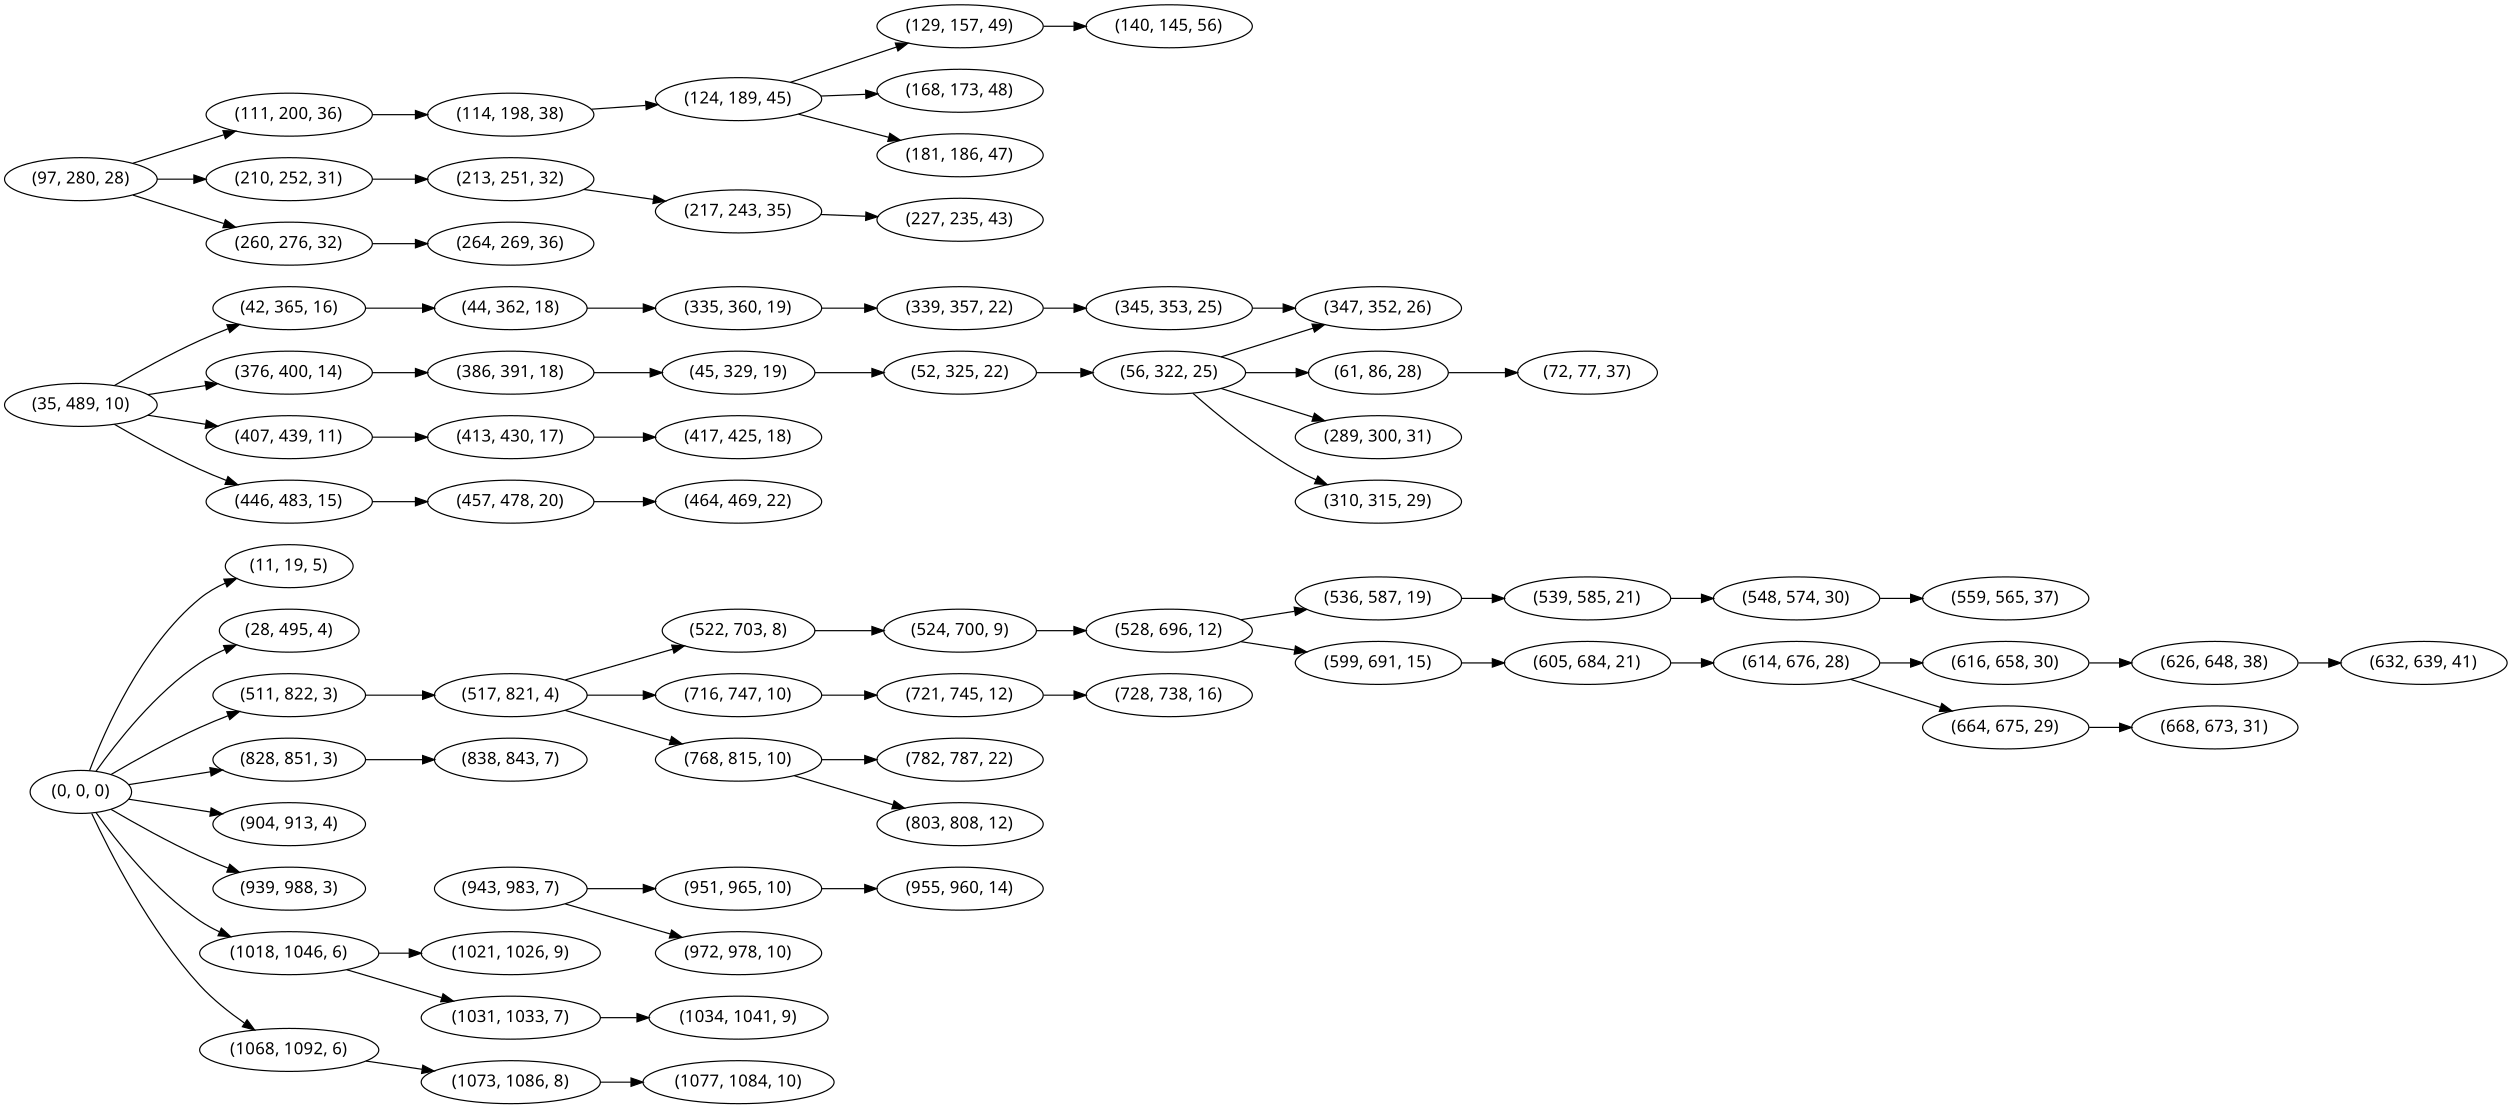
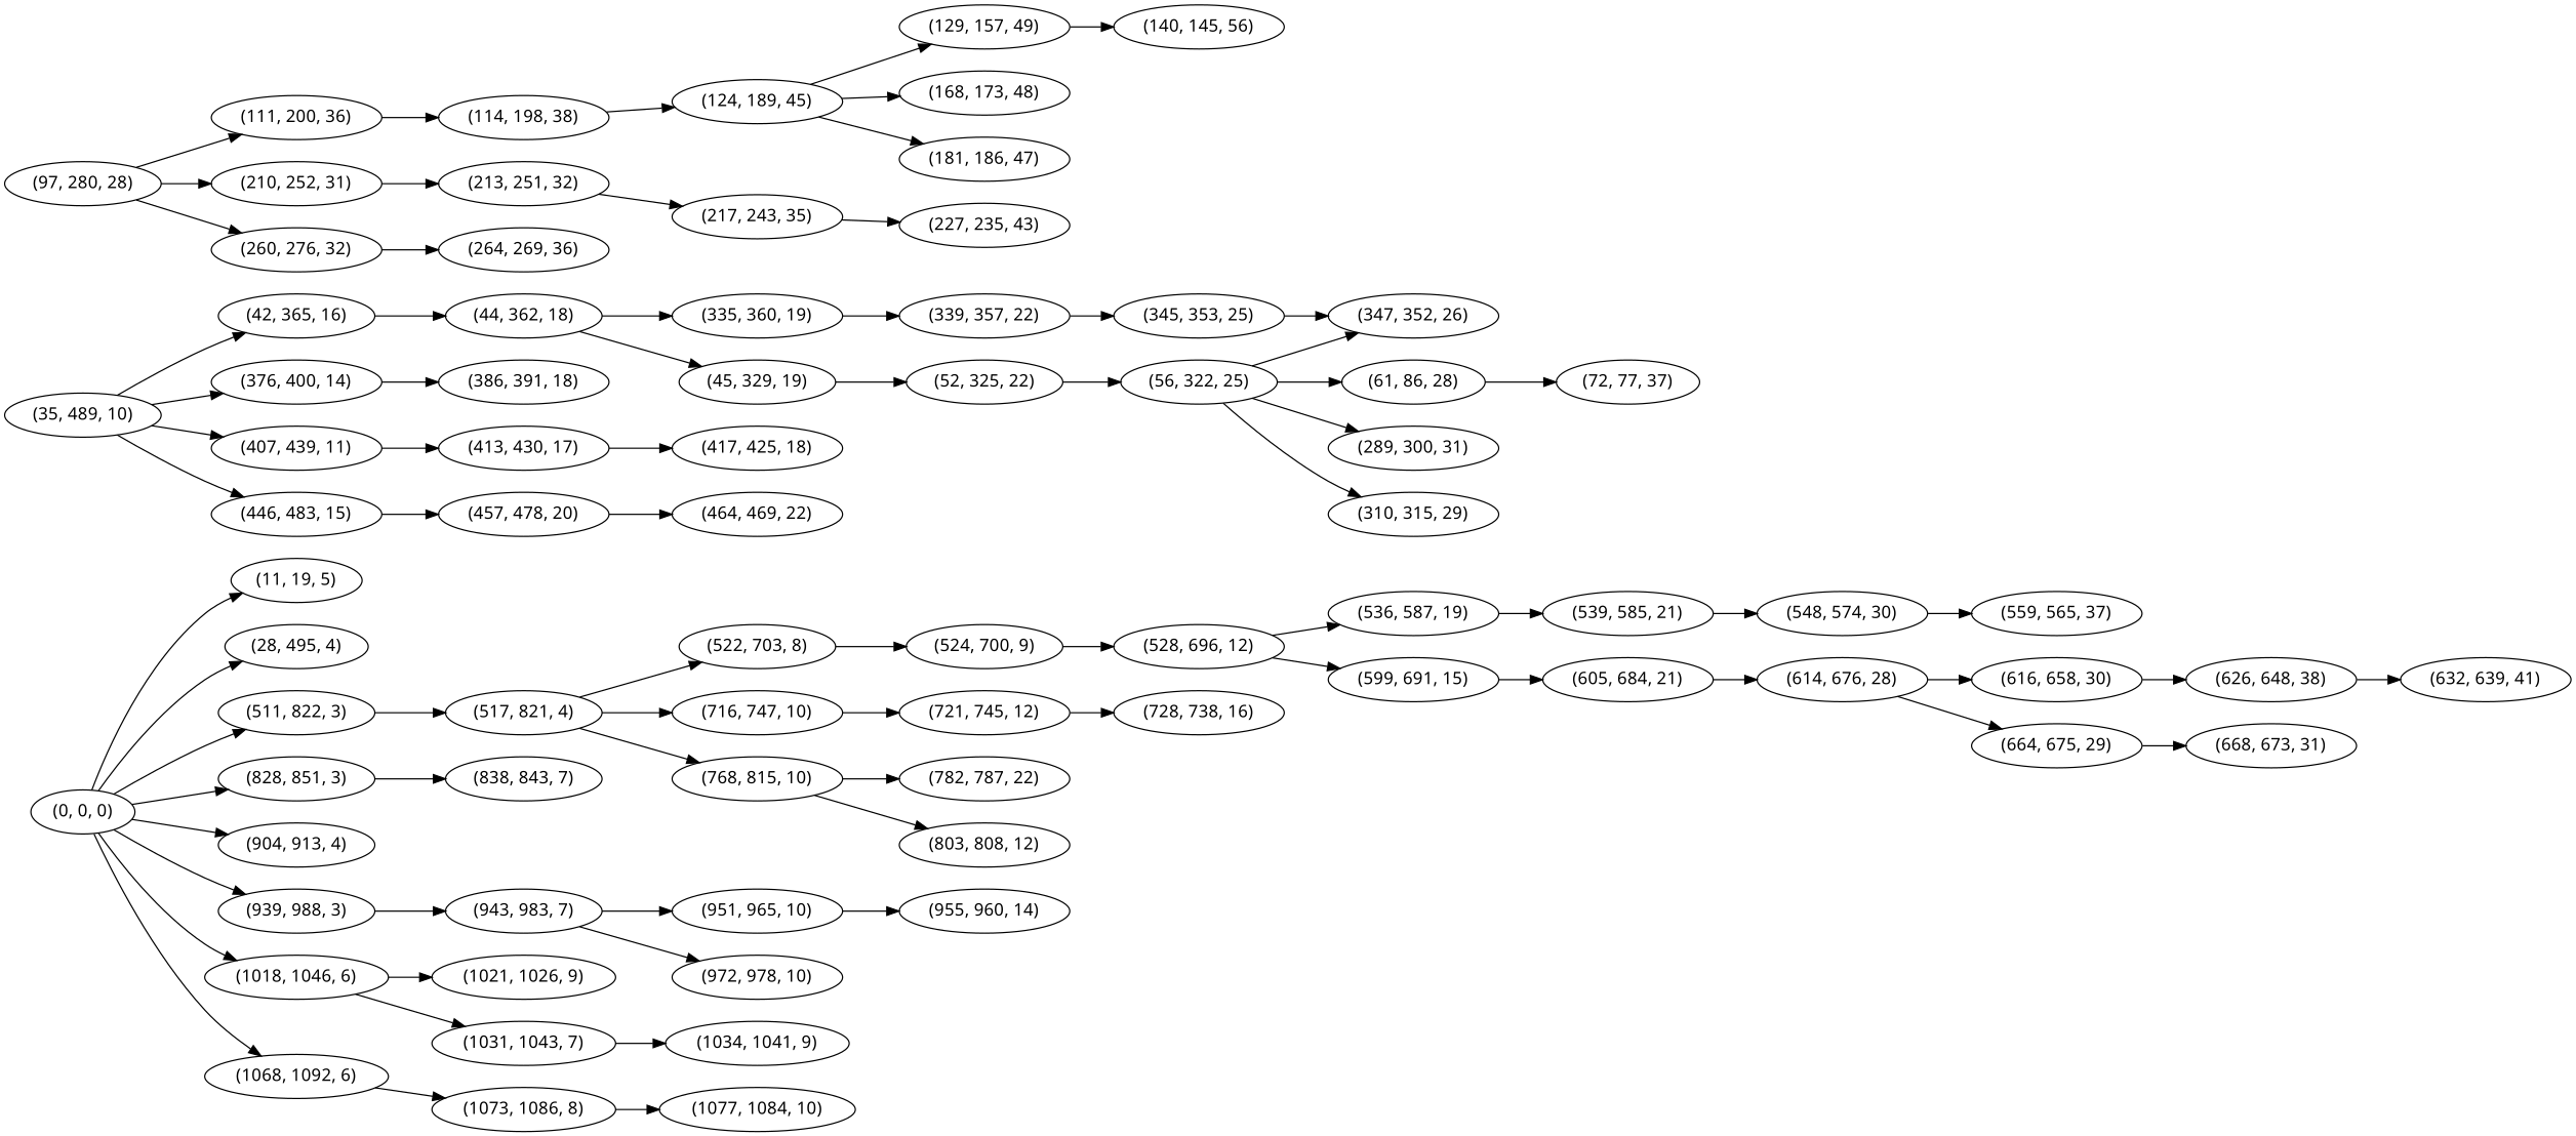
  digraph {
    fontname="Noto Sans"
    rankdir=LR
    node [fontname="Noto Sans"]
    edge [fontname="Noto Sans"]
    "(0, 0, 0)"
    "(11, 19, 5)"
    "(28, 495, 4)"
    "(511, 822, 3)"
    "(828, 851, 3)"
    "(904, 913, 4)"
    "(939, 988, 3)"
    "(1018, 1046, 6)"
    "(1068, 1092, 6)"
    "(517, 821, 4)"
    "(838, 843, 7)"
    "(943, 983, 7)"
    "(1021, 1026, 9)"
-   "(1031, 1043, 7)" [label="(1031, 1033, 7)"]
+   "(1031, 1043, 7)"
    "(1073, 1086, 8)"
    "(35, 489, 10)"
    "(42, 365, 16)"
    "(376, 400, 14)"
    "(407, 439, 11)"
    "(446, 483, 15)"
    "(44, 362, 18)"
    "(386, 391, 18)"
    "(413, 430, 17)"
    "(457, 478, 20)"
    "(45, 329, 19)"
    "(335, 360, 19)"
    "(52, 325, 22)"
    "(339, 357, 22)"
    "(56, 322, 25)"
    "(61, 86, 28)"
    "(289, 300, 31)"
    "(310, 315, 29)"
    "(347, 352, 26)"
    "(72, 77, 37)"
    "(97, 280, 28)"
    "(111, 200, 36)"
    "(210, 252, 31)"
    "(260, 276, 32)"
    "(114, 198, 38)"
    "(213, 251, 32)"
    "(264, 269, 36)"
    "(124, 189, 45)"
    "(129, 157, 49)"
    "(168, 173, 48)"
    "(181, 186, 47)"
    "(140, 145, 56)"
    "(217, 243, 35)"
    "(227, 235, 43)"
    "(345, 353, 25)"
    "(417, 425, 18)"
    "(464, 469, 22)"
    "(522, 703, 8)"
    "(716, 747, 10)"
    "(768, 815, 10)"
    "(524, 700, 9)"
    "(721, 745, 12)"
    "(782, 787, 22)"
    "(803, 808, 12)"
    n59 [label="(528, 696, 12)"]
    "(536, 587, 19)"
    "(599, 691, 15)"
    "(539, 585, 21)"
    "(605, 684, 21)"
    "(548, 574, 30)"
    "(559, 565, 37)"
    "(614, 676, 28)"
    "(616, 658, 30)"
    "(664, 675, 29)"
    "(626, 648, 38)"
    "(668, 673, 31)"
    "(632, 639, 41)"
    "(728, 738, 16)"
    "(951, 965, 10)"
    "(972, 978, 10)"
    "(955, 960, 14)"
    "(1034, 1041, 9)"
    "(1077, 1084, 10)"
    "(0, 0, 0)" -> "(11, 19, 5)"
    "(0, 0, 0)" -> "(28, 495, 4)"
    "(0, 0, 0)" -> "(511, 822, 3)"
    "(0, 0, 0)" -> "(828, 851, 3)"
    "(0, 0, 0)" -> "(904, 913, 4)"
    "(0, 0, 0)" -> "(939, 988, 3)"
    "(0, 0, 0)" -> "(1018, 1046, 6)"
    "(0, 0, 0)" -> "(1068, 1092, 6)"
    "(511, 822, 3)" -> "(517, 821, 4)"
    "(828, 851, 3)" -> "(838, 843, 7)"
+   "(939, 988, 3)" -> "(943, 983, 7)"
    "(1018, 1046, 6)" -> "(1021, 1026, 9)"
    "(1018, 1046, 6)" -> "(1031, 1043, 7)"
    "(1068, 1092, 6)" -> "(1073, 1086, 8)"
    "(517, 821, 4)" -> "(522, 703, 8)"
    "(517, 821, 4)" -> "(716, 747, 10)"
    "(517, 821, 4)" -> "(768, 815, 10)"
    "(943, 983, 7)" -> "(951, 965, 10)"
    "(943, 983, 7)" -> "(972, 978, 10)"
    "(1031, 1043, 7)" -> "(1034, 1041, 9)"
    "(1073, 1086, 8)" -> "(1077, 1084, 10)"
    "(35, 489, 10)" -> "(42, 365, 16)"
    "(35, 489, 10)" -> "(376, 400, 14)"
    "(35, 489, 10)" -> "(407, 439, 11)"
    "(35, 489, 10)" -> "(446, 483, 15)"
    "(42, 365, 16)" -> "(44, 362, 18)"
    "(376, 400, 14)" -> "(386, 391, 18)"
    "(407, 439, 11)" -> "(413, 430, 17)"
    "(446, 483, 15)" -> "(457, 478, 20)"
-   "(386, 391, 18)" -> "(45, 329, 19)"
+   "(44, 362, 18)" -> "(45, 329, 19)"
    "(44, 362, 18)" -> "(335, 360, 19)"
    "(413, 430, 17)" -> "(417, 425, 18)"
    "(457, 478, 20)" -> "(464, 469, 22)"
    "(45, 329, 19)" -> "(52, 325, 22)"
    "(335, 360, 19)" -> "(339, 357, 22)"
    "(52, 325, 22)" -> "(56, 322, 25)"
    "(339, 357, 22)" -> "(345, 353, 25)"
    "(56, 322, 25)" -> "(61, 86, 28)"
    "(56, 322, 25)" -> "(289, 300, 31)"
    "(56, 322, 25)" -> "(310, 315, 29)"
    "(56, 322, 25)" -> "(347, 352, 26)"
    "(61, 86, 28)" -> "(72, 77, 37)"
    "(97, 280, 28)" -> "(111, 200, 36)"
    "(97, 280, 28)" -> "(210, 252, 31)"
    "(97, 280, 28)" -> "(260, 276, 32)"
    "(111, 200, 36)" -> "(114, 198, 38)"
    "(210, 252, 31)" -> "(213, 251, 32)"
    "(260, 276, 32)" -> "(264, 269, 36)"
    "(114, 198, 38)" -> "(124, 189, 45)"
    "(213, 251, 32)" -> "(217, 243, 35)"
    "(124, 189, 45)" -> "(129, 157, 49)"
    "(124, 189, 45)" -> "(168, 173, 48)"
    "(124, 189, 45)" -> "(181, 186, 47)"
    "(129, 157, 49)" -> "(140, 145, 56)"
    "(217, 243, 35)" -> "(227, 235, 43)"
    "(345, 353, 25)" -> "(347, 352, 26)"
    "(522, 703, 8)" -> "(524, 700, 9)"
    "(716, 747, 10)" -> "(721, 745, 12)"
    "(768, 815, 10)" -> "(782, 787, 22)"
    "(768, 815, 10)" -> "(803, 808, 12)"
    "(524, 700, 9)" -> n59
    "(721, 745, 12)" -> "(728, 738, 16)"
    n59 -> "(536, 587, 19)"
    n59 -> "(599, 691, 15)"
    "(536, 587, 19)" -> "(539, 585, 21)"
    "(599, 691, 15)" -> "(605, 684, 21)"
    "(539, 585, 21)" -> "(548, 574, 30)"
    "(605, 684, 21)" -> "(614, 676, 28)"
    "(548, 574, 30)" -> "(559, 565, 37)"
    "(614, 676, 28)" -> "(616, 658, 30)"
    "(614, 676, 28)" -> "(664, 675, 29)"
    "(616, 658, 30)" -> "(626, 648, 38)"
    "(664, 675, 29)" -> "(668, 673, 31)"
    "(626, 648, 38)" -> "(632, 639, 41)"
    "(951, 965, 10)" -> "(955, 960, 14)"
  }
